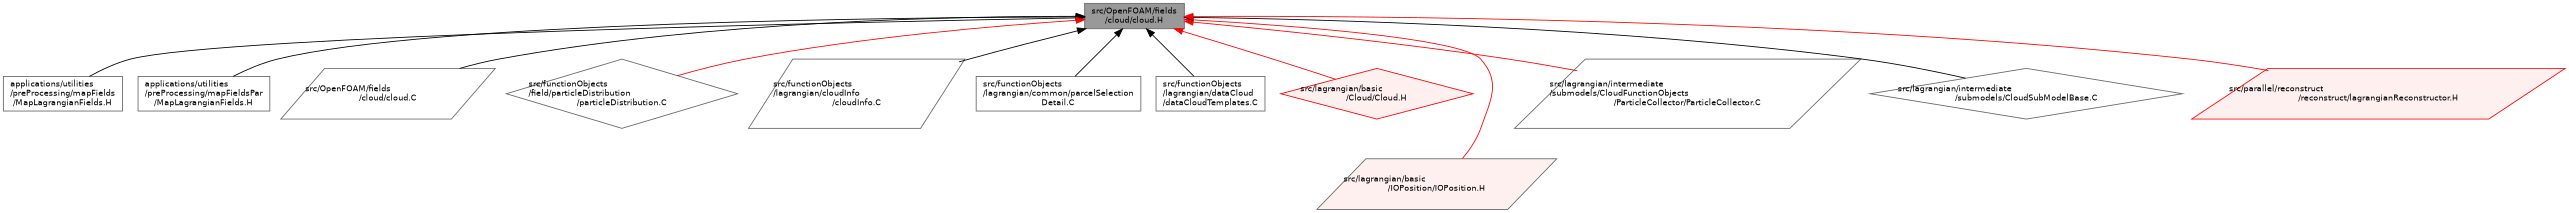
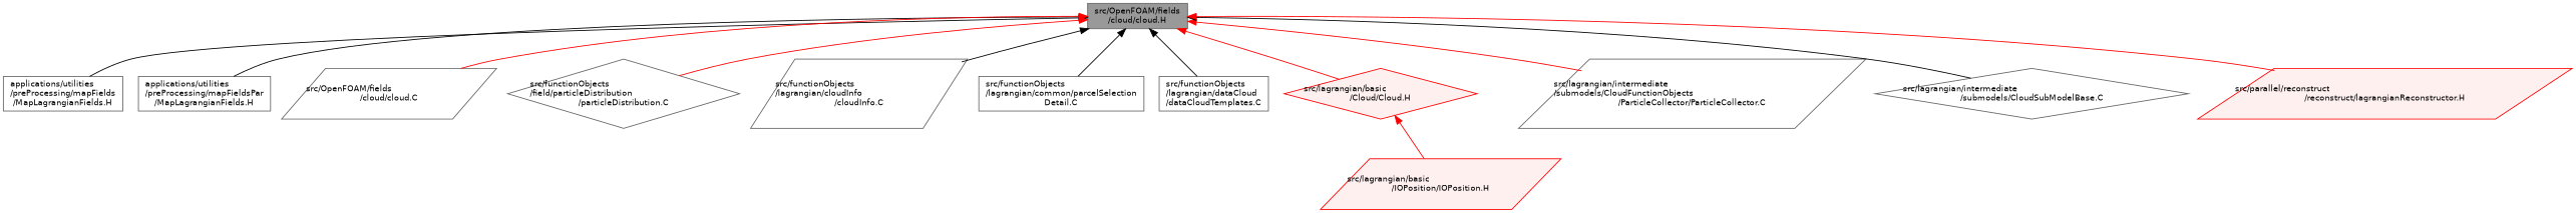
  digraph {
    node [color=grey40 fillcolor=white fontname=Helvetica fontsize=10 shape=box style=filled]
    edge [color=black dir=back fontname=Helvetica fontsize=10 labelfontname=Helvetica labelfontsize=10 style=solid]
    n1 [color=gray40 fillcolor=grey60 fontcolor=black height=0.2 label="src/OpenFOAM/fields\l/cloud/cloud.H" width=0.4]
    n2 [height=0.2 label="applications/utilities\l/preProcessing/mapFields\l/MapLagrangianFields.H" width=0.4]
    n3 [height=0.2 label="applications/utilities\l/preProcessing/mapFieldsPar\l/MapLagrangianFields.H" width=0.4]
    n4 [height=0.2 label="src/OpenFOAM/fields\l/cloud/cloud.C" shape=parallelogram width=0.4]
    n5 [height=0.2 label="src/functionObjects\l/field/particleDistribution\l/particleDistribution.C" shape=diamond width=0.4]
    n6 [height=0.2 label="src/functionObjects\l/lagrangian/cloudInfo\l/cloudInfo.C" shape=parallelogram width=0.4]
    n7 [height=0.2 label="src/functionObjects\l/lagrangian/common/parcelSelection\lDetail.C" width=0.4]
    n8 [height=0.2 label="src/functionObjects\l/lagrangian/dataCloud\l/dataCloudTemplates.C" width=0.4]
    n9 [color=red fillcolor="#FFF0F0" height=0.2 label="src/lagrangian/basic\l/Cloud/Cloud.H" shape=diamond width=0.4]
-   n10 [fillcolor="#FFF0F0" height=0.2 label="src/lagrangian/basic\l/IOPosition/IOPosition.H" shape=parallelogram width=0.4]
+   n10 [color=red fillcolor="#FFF0F0" height=0.2 label="src/lagrangian/basic\l/IOPosition/IOPosition.H" shape=parallelogram width=0.4]
    n11 [height=0.2 label="src/lagrangian/intermediate\l/submodels/CloudFunctionObjects\l/ParticleCollector/ParticleCollector.C" shape=parallelogram width=0.4]
    n12 [height=0.2 label="src/lagrangian/intermediate\l/submodels/CloudSubModelBase.C" shape=diamond width=0.4]
    n13 [color=red fillcolor="#FFF0F0" height=0.2 label="src/parallel/reconstruct\l/reconstruct/lagrangianReconstructor.H" shape=parallelogram width=0.4]
    n1 -> n2
    n1 -> n3
-   n1 -> n4
+   n1 -> n4 [color=red]
    n1 -> n5 [color=red]
    n1 -> n6
    n1 -> n7
    n1 -> n8
    n1 -> n9 [color=red]
-   n1 -> n10 [color=red]
+   n9 -> n10 [color=red]
    n1 -> n11 [color=red]
    n1 -> n12
    n1 -> n13 [color=red]
  }
